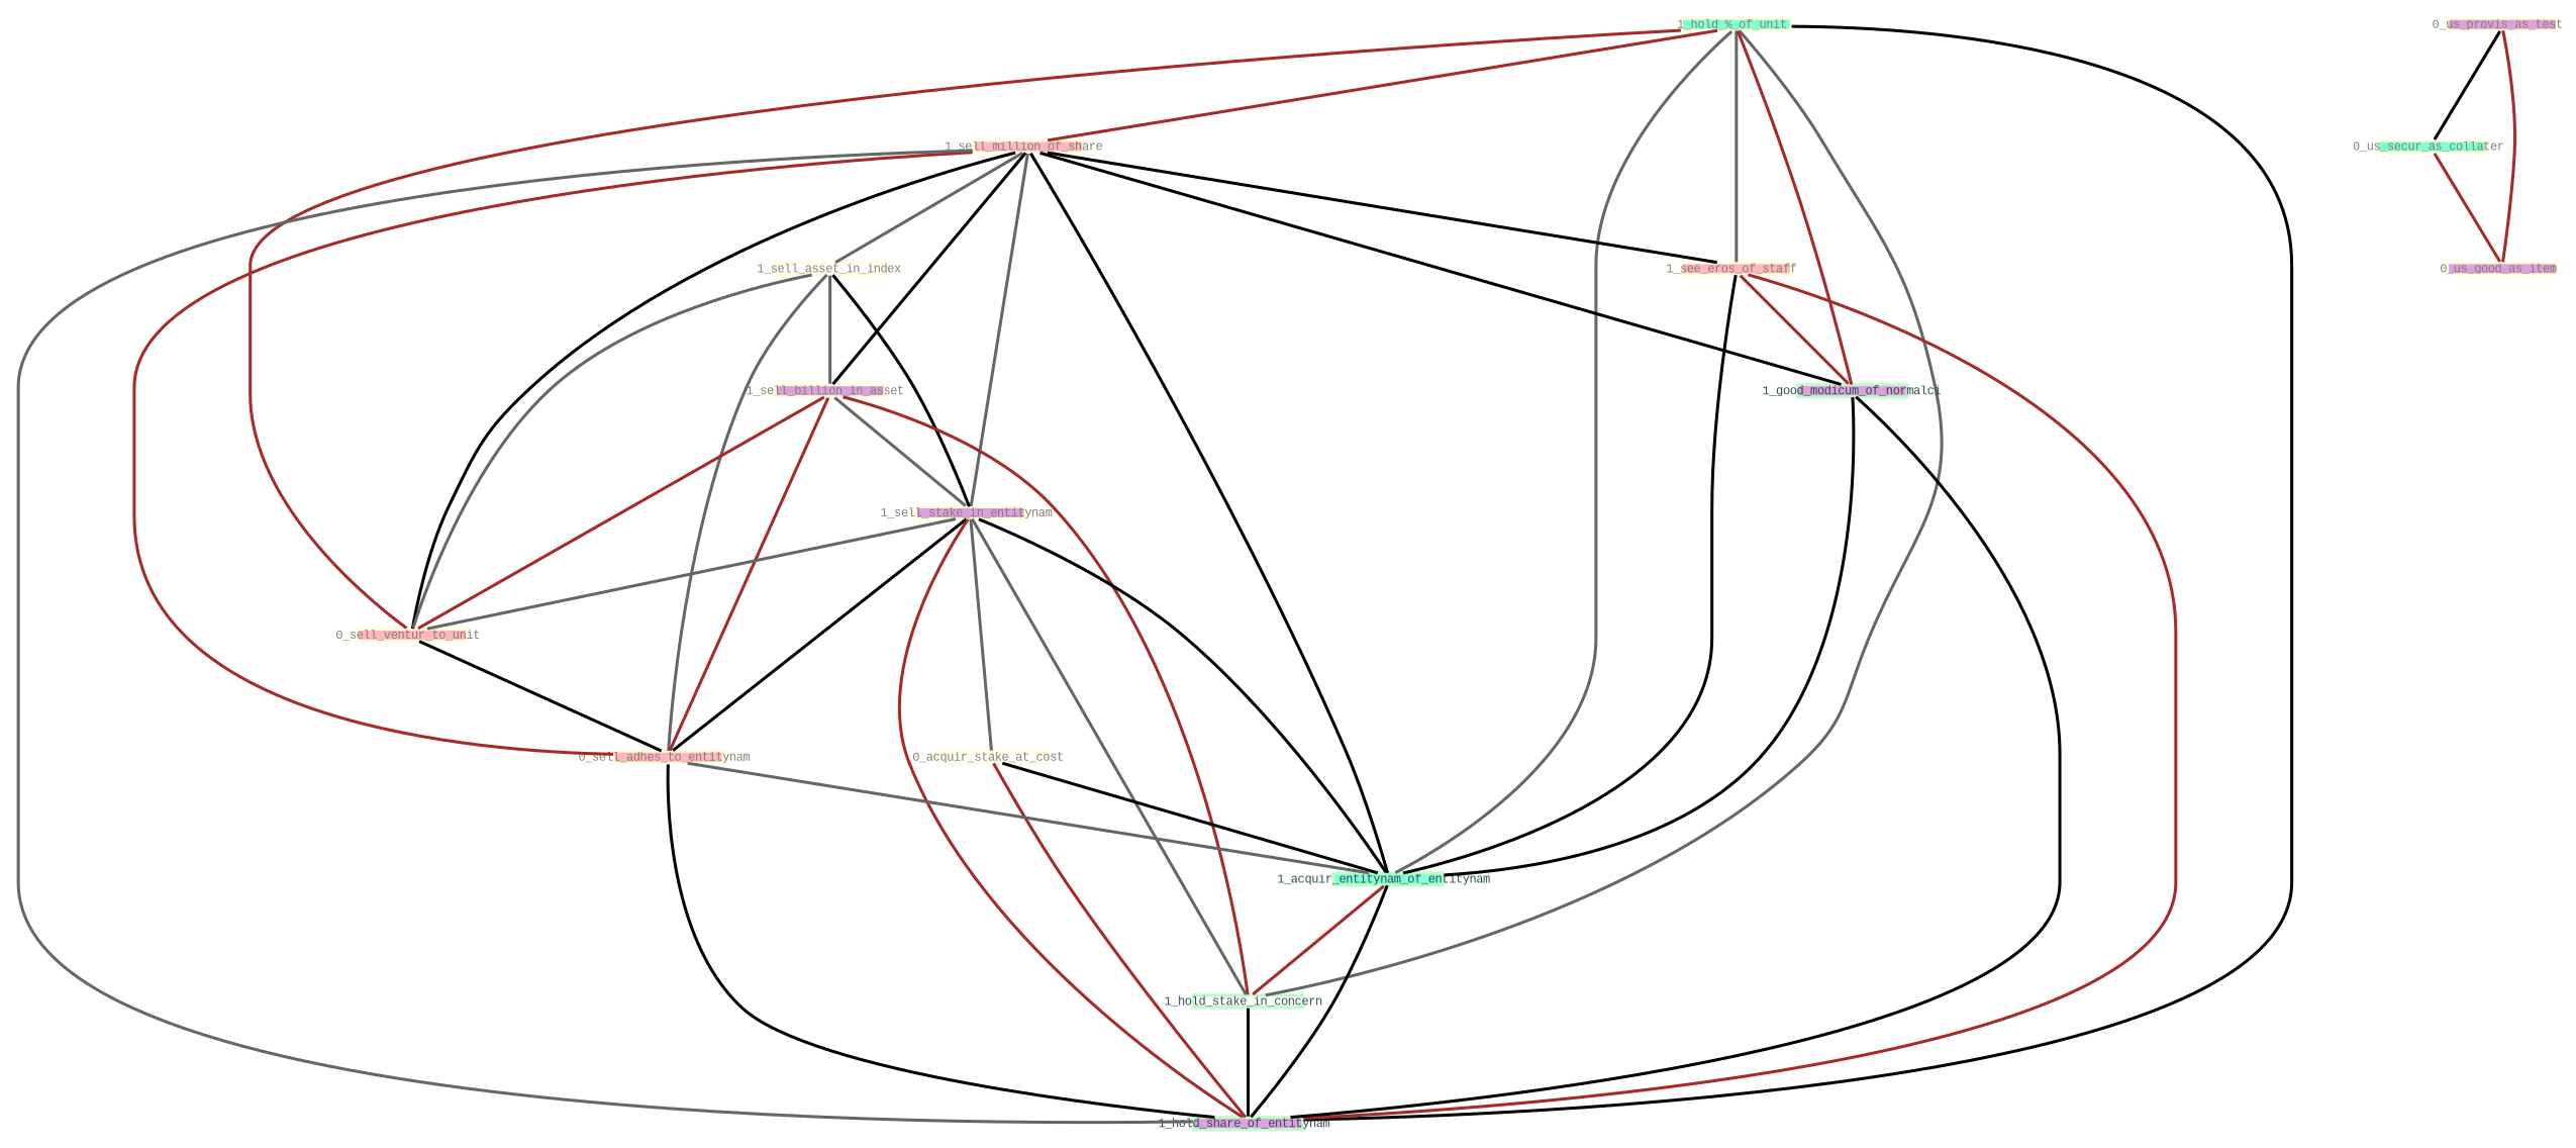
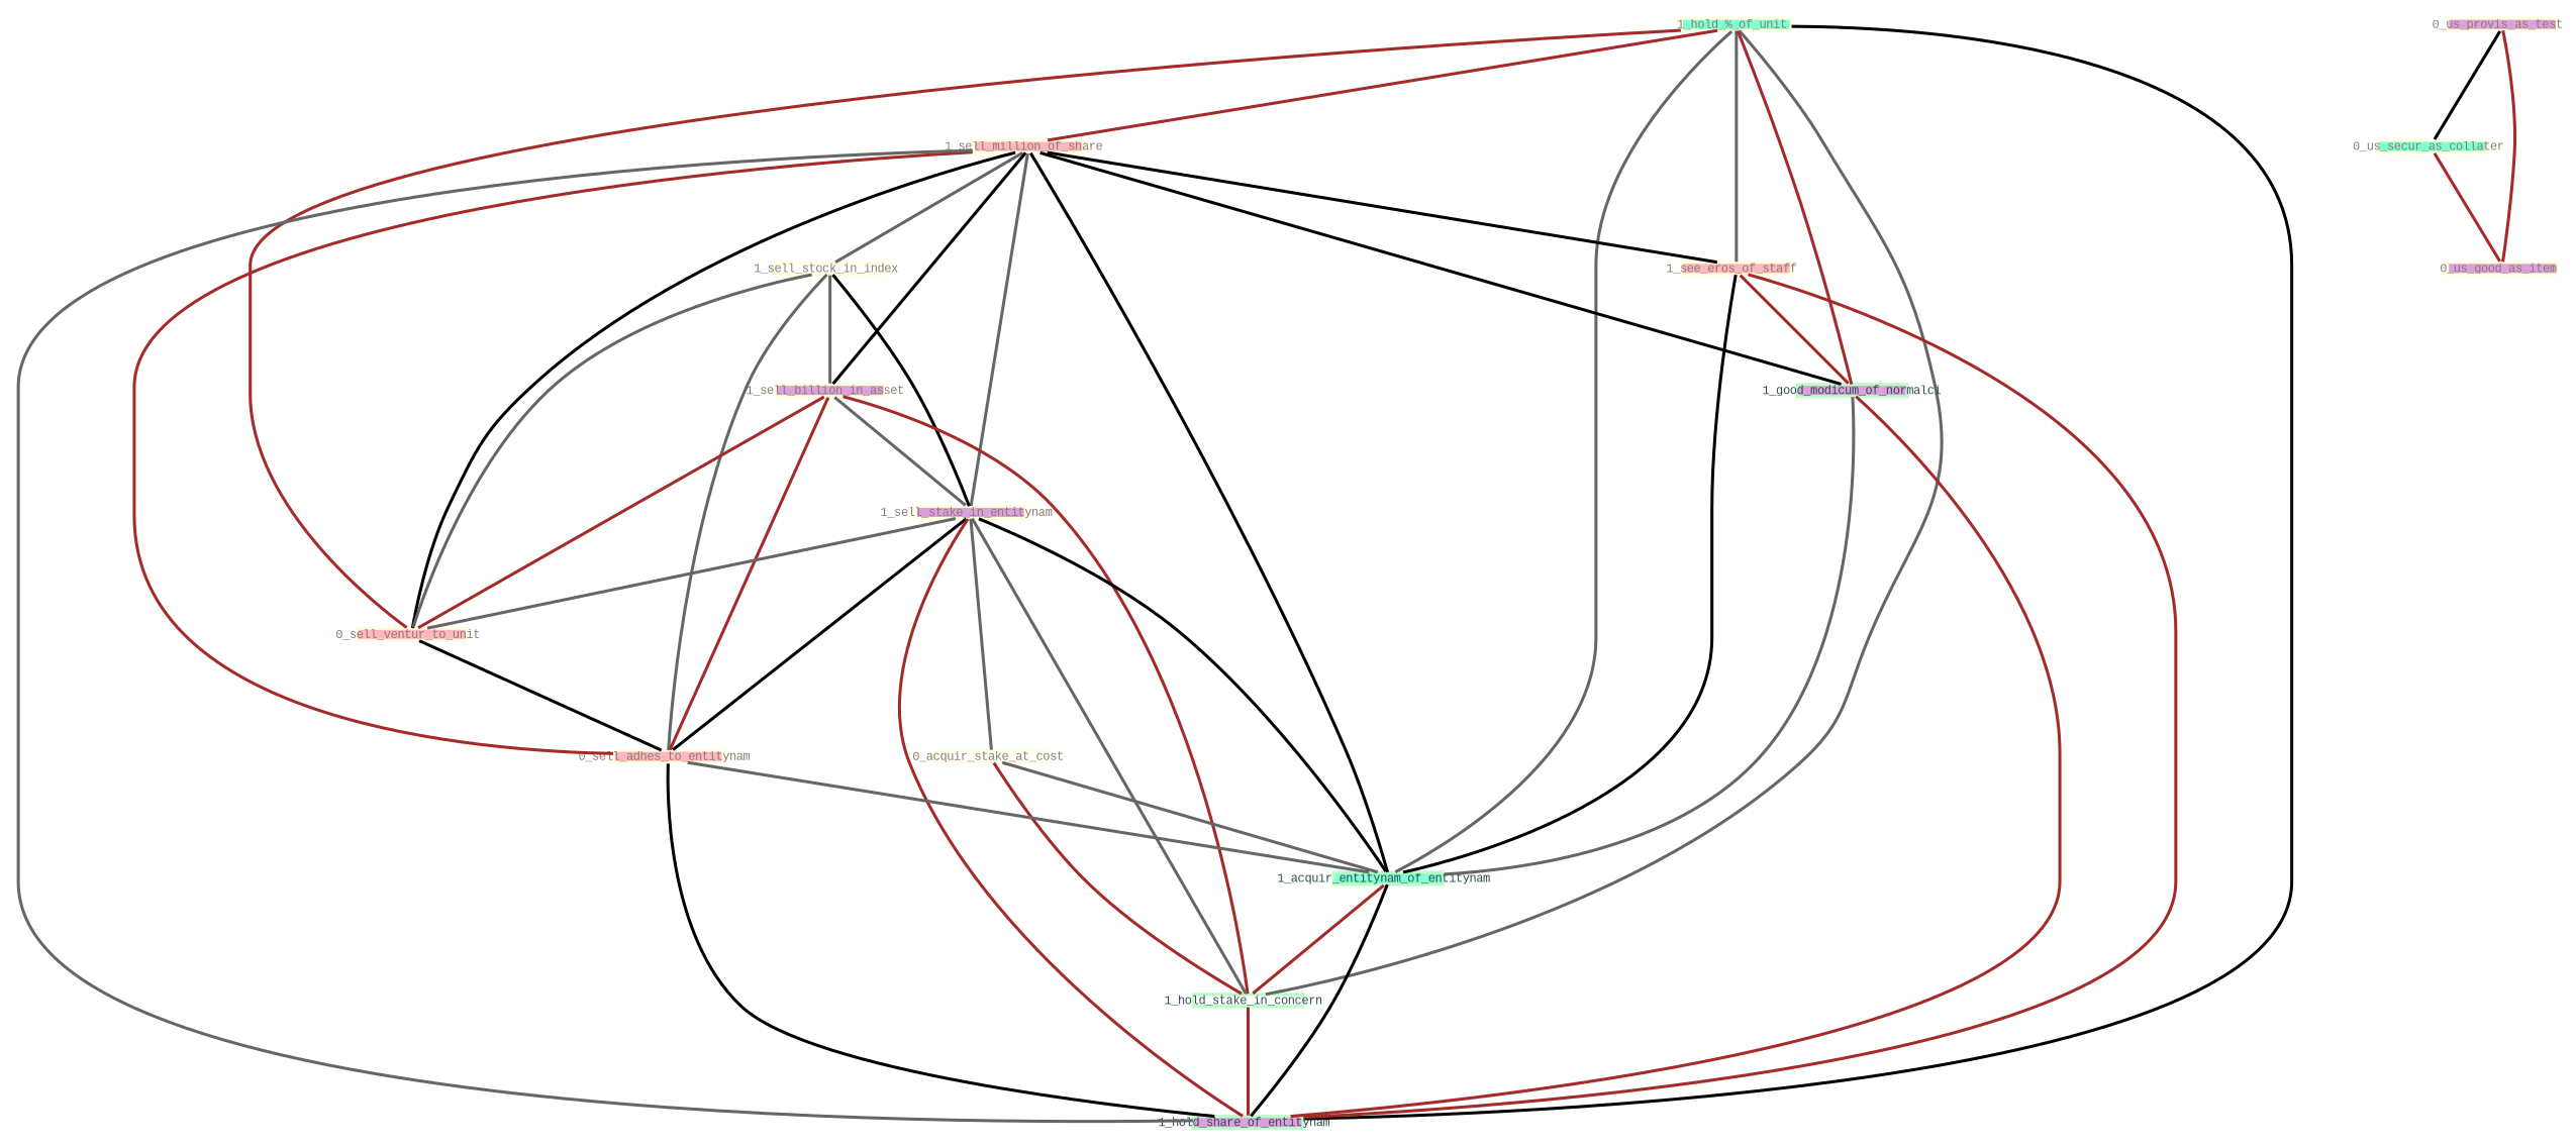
  graph {
    fontname="Liberation Mono"
    node [color="#ffffe0" fillcolor=plum fixedsize=true fontcolor="#8b7d6b" fontname="Liberation Mono" fontsize=4 shape=polygon style=filled]
    edge [color=gray40 fontname="Liberation Mono" w=1]
    "1_hold_%_of_unit " [fillcolor=aquamarine height=.06 width=.5]
    "1_sell_million_of_share " [fillcolor=lightpink height=.06 width=.5]
-   "1_sell_stock_in_index " [fillcolor=white height=.06 width=.5 label="1_sell_asset_in_index"]
+   "1_sell_stock_in_index " [fillcolor=white height=.06 width=.5]
    "0_us_provis_as_test " [height=.06 width=.5]
    "1_sell_billion_in_asset " [height=.06 width=.5]
    "1_sell_stake_in_entitynam " [height=.06 width=.5]
    "1_see_eros_of_staff " [fillcolor=lightpink height=.06 width=.5]
    "0_us_secur_as_collater " [fillcolor=aquamarine height=.06 width=.5]
    "0_sell_ventur_to_unit " [fillcolor=lightpink height=.06 width=.5]
    "0_acquir_stake_at_cost " [fillcolor=white height=.06 width=.5]
    "0_us_good_as_item " [height=.06 width=.5]
    "0_sell_adhes_to_entitynam " [fillcolor=lightpink height=.06 width=.5]
    "1_hold_stake_in_concern " [color="#BDFCC9" fillcolor=white fontcolor="#2f4f4f" height=.06 width=.5]
    n14 [color="#BDFCC9" fontcolor="#2f4f4f" height=.06 label="1_good_modicum_of_normalci" width=.5]
    "1_acquir_entitynam_of_entitynam " [color="#BDFCC9" fillcolor=aquamarine fontcolor="#2f4f4f" height=.06 width=.5]
    "1_hold_share_of_entitynam " [color="#BDFCC9" fontcolor="#2f4f4f" height=.06 width=.5]
    subgraph sub_1 {
      "1_hold_%_of_unit "
      "1_sell_million_of_share "
      "1_sell_stock_in_index "
      "0_us_provis_as_test "
      "1_sell_billion_in_asset "
      "1_sell_stake_in_entitynam "
      "1_see_eros_of_staff "
      "0_us_secur_as_collater "
      "0_sell_ventur_to_unit "
      "0_acquir_stake_at_cost "
      "0_us_good_as_item "
      "0_sell_adhes_to_entitynam "
    }
    subgraph sub_2 {
    }
    "1_hold_%_of_unit " -- "1_sell_million_of_share " [color=brown]
    "1_hold_%_of_unit " -- "1_see_eros_of_staff "
    "1_hold_%_of_unit " -- "0_sell_ventur_to_unit " [color=brown]
    "1_hold_%_of_unit " -- "1_hold_stake_in_concern "
    "1_hold_%_of_unit " -- n14 [color=brown]
    "1_hold_%_of_unit " -- "1_acquir_entitynam_of_entitynam "
    "1_hold_%_of_unit " -- "1_hold_share_of_entitynam " [color=black w=2]
    "1_sell_million_of_share " -- "1_sell_stock_in_index "
    "1_sell_million_of_share " -- "1_sell_billion_in_asset " [color=black]
    "1_sell_million_of_share " -- "1_sell_stake_in_entitynam "
    "1_sell_million_of_share " -- "1_see_eros_of_staff " [color=black]
    "1_sell_million_of_share " -- "0_sell_ventur_to_unit " [color=black]
    "1_sell_million_of_share " -- "0_sell_adhes_to_entitynam " [color=brown]
    "1_sell_million_of_share " -- n14 [color=black]
    "1_sell_million_of_share " -- "1_acquir_entitynam_of_entitynam " [color=black]
    "1_sell_million_of_share " -- "1_hold_share_of_entitynam "
    "1_sell_stock_in_index " -- "1_sell_billion_in_asset " [w=2]
    "1_sell_stock_in_index " -- "1_sell_stake_in_entitynam " [color=black w=2]
    "1_sell_stock_in_index " -- "0_sell_ventur_to_unit "
    "1_sell_stock_in_index " -- "0_sell_adhes_to_entitynam "
    "0_us_provis_as_test " -- "0_us_secur_as_collater " [color=black w=2]
    "0_us_provis_as_test " -- "0_us_good_as_item " [color=brown w=2]
    "1_sell_billion_in_asset " -- "1_sell_stake_in_entitynam " [w=2]
    "1_sell_billion_in_asset " -- "0_sell_ventur_to_unit " [color=brown]
    "1_sell_billion_in_asset " -- "0_sell_adhes_to_entitynam " [color=brown]
    "1_sell_billion_in_asset " -- "1_hold_stake_in_concern " [color=brown]
    "1_sell_stake_in_entitynam " -- "0_sell_ventur_to_unit "
    "1_sell_stake_in_entitynam " -- "0_acquir_stake_at_cost "
    "1_sell_stake_in_entitynam " -- "0_sell_adhes_to_entitynam " [color=black w=2]
    "1_sell_stake_in_entitynam " -- "1_hold_stake_in_concern " [w=2]
    "1_sell_stake_in_entitynam " -- "1_acquir_entitynam_of_entitynam " [color=black]
    "1_sell_stake_in_entitynam " -- "1_hold_share_of_entitynam " [color=brown]
    "1_see_eros_of_staff " -- n14 [color=brown w=2]
    "1_see_eros_of_staff " -- "1_acquir_entitynam_of_entitynam " [color=black]
    "1_see_eros_of_staff " -- "1_hold_share_of_entitynam " [color=brown]
    "0_us_secur_as_collater " -- "0_us_good_as_item " [color=brown w=2]
    "0_sell_ventur_to_unit " -- "0_sell_adhes_to_entitynam " [color=black w=2]
-   "0_acquir_stake_at_cost " -- "1_hold_share_of_entitynam " [color=brown]
-   "0_acquir_stake_at_cost " -- "1_acquir_entitynam_of_entitynam " [color=black]
+   "0_acquir_stake_at_cost " -- "1_hold_stake_in_concern " [color=brown]
+   "0_acquir_stake_at_cost " -- "1_acquir_entitynam_of_entitynam "
    "0_sell_adhes_to_entitynam " -- "1_acquir_entitynam_of_entitynam "
    "0_sell_adhes_to_entitynam " -- "1_hold_share_of_entitynam " [color=black]
-   "1_hold_stake_in_concern " -- "1_hold_share_of_entitynam " [color=black]
-   n14 -- "1_acquir_entitynam_of_entitynam " [color=black]
-   n14 -- "1_hold_share_of_entitynam " [color=black]
+   "1_hold_stake_in_concern " -- "1_hold_share_of_entitynam " [color=brown]
+   n14 -- "1_acquir_entitynam_of_entitynam "
+   n14 -- "1_hold_share_of_entitynam " [color=brown]
    "1_acquir_entitynam_of_entitynam " -- "1_hold_stake_in_concern " [color=brown]
    "1_acquir_entitynam_of_entitynam " -- "1_hold_share_of_entitynam " [color=black w=2]
  }
